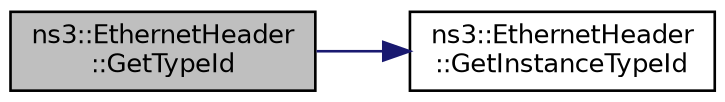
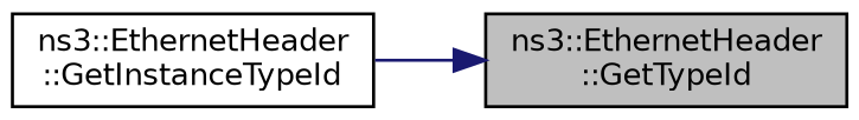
  digraph {
    rankdir=RL
    node [color=black fontname=Helvetica fontsize=10 shape=record style=filled]
    n1 [fillcolor=grey75 fontcolor=black height=0.2 label="ns3::EthernetHeader\l::GetTypeId" width=0.4]
    n2 [fillcolor=white height=0.2 label="ns3::EthernetHeader\l::GetInstanceTypeId" width=0.4]
-   n2 -> n1 [color=midnightblue dir=back fontname=Helvetica fontsize=10 labelfontname=Helvetica labelfontsize=10 style=solid]
+   n1 -> n2 [color=midnightblue dir=back fontname=Helvetica fontsize=10 labelfontname=Helvetica labelfontsize=10 style=solid]
  }
